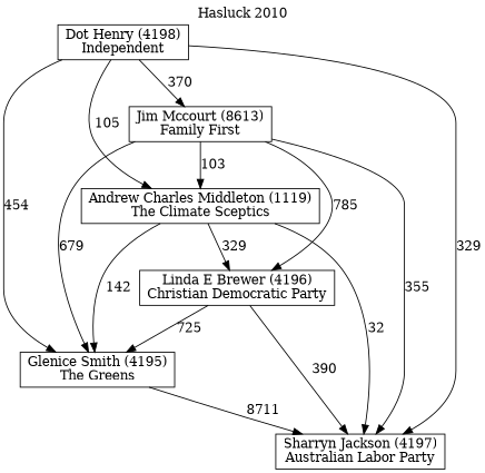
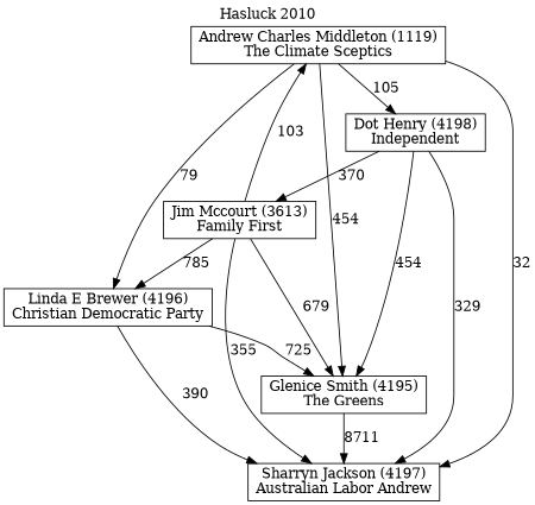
  digraph {
    label="Hasluck 2010"
    labelloc=t
    mclimit=10
    node [shape=box]
    n1 [label="Andrew Charles Middleton (1119)\nThe Climate Sceptics"]
    n2 [label="Dot Henry (4198)\nIndependent"]
    n3 [label="Glenice Smith (4195)\nThe Greens"]
    n4 [label="Linda E Brewer (4196)\nChristian Democratic Party"]
-   n5 [label="Sharryn Jackson (4197)\nAustralian Labor Party"]
-   n6 [label="Jim Mccourt (8613)\nFamily First"]
-   n2 -> n1 [label=105]
-   n1 -> n3 [label=142]
-   n1 -> n4 [label=329]
+   n5 [label="Sharryn Jackson (4197)\nAustralian Labor Andrew"]
+   n6 [label="Jim Mccourt (3613)\nFamily First"]
+   n1 -> n2 [label=105]
+   n1 -> n3 [label=454]
+   n1 -> n4 [label=79]
    n1 -> n5 [label=32]
    n2 -> n3 [label=454]
    n2 -> n5 [label=329]
    n2 -> n6 [label=370]
    n3 -> n5 [label=8711]
    n4 -> n3 [label=725]
    n4 -> n5 [label=390]
    n6 -> n1 [label=103]
    n6 -> n3 [label=679]
    n6 -> n4 [label=785]
    n6 -> n5 [label=355]
  }
